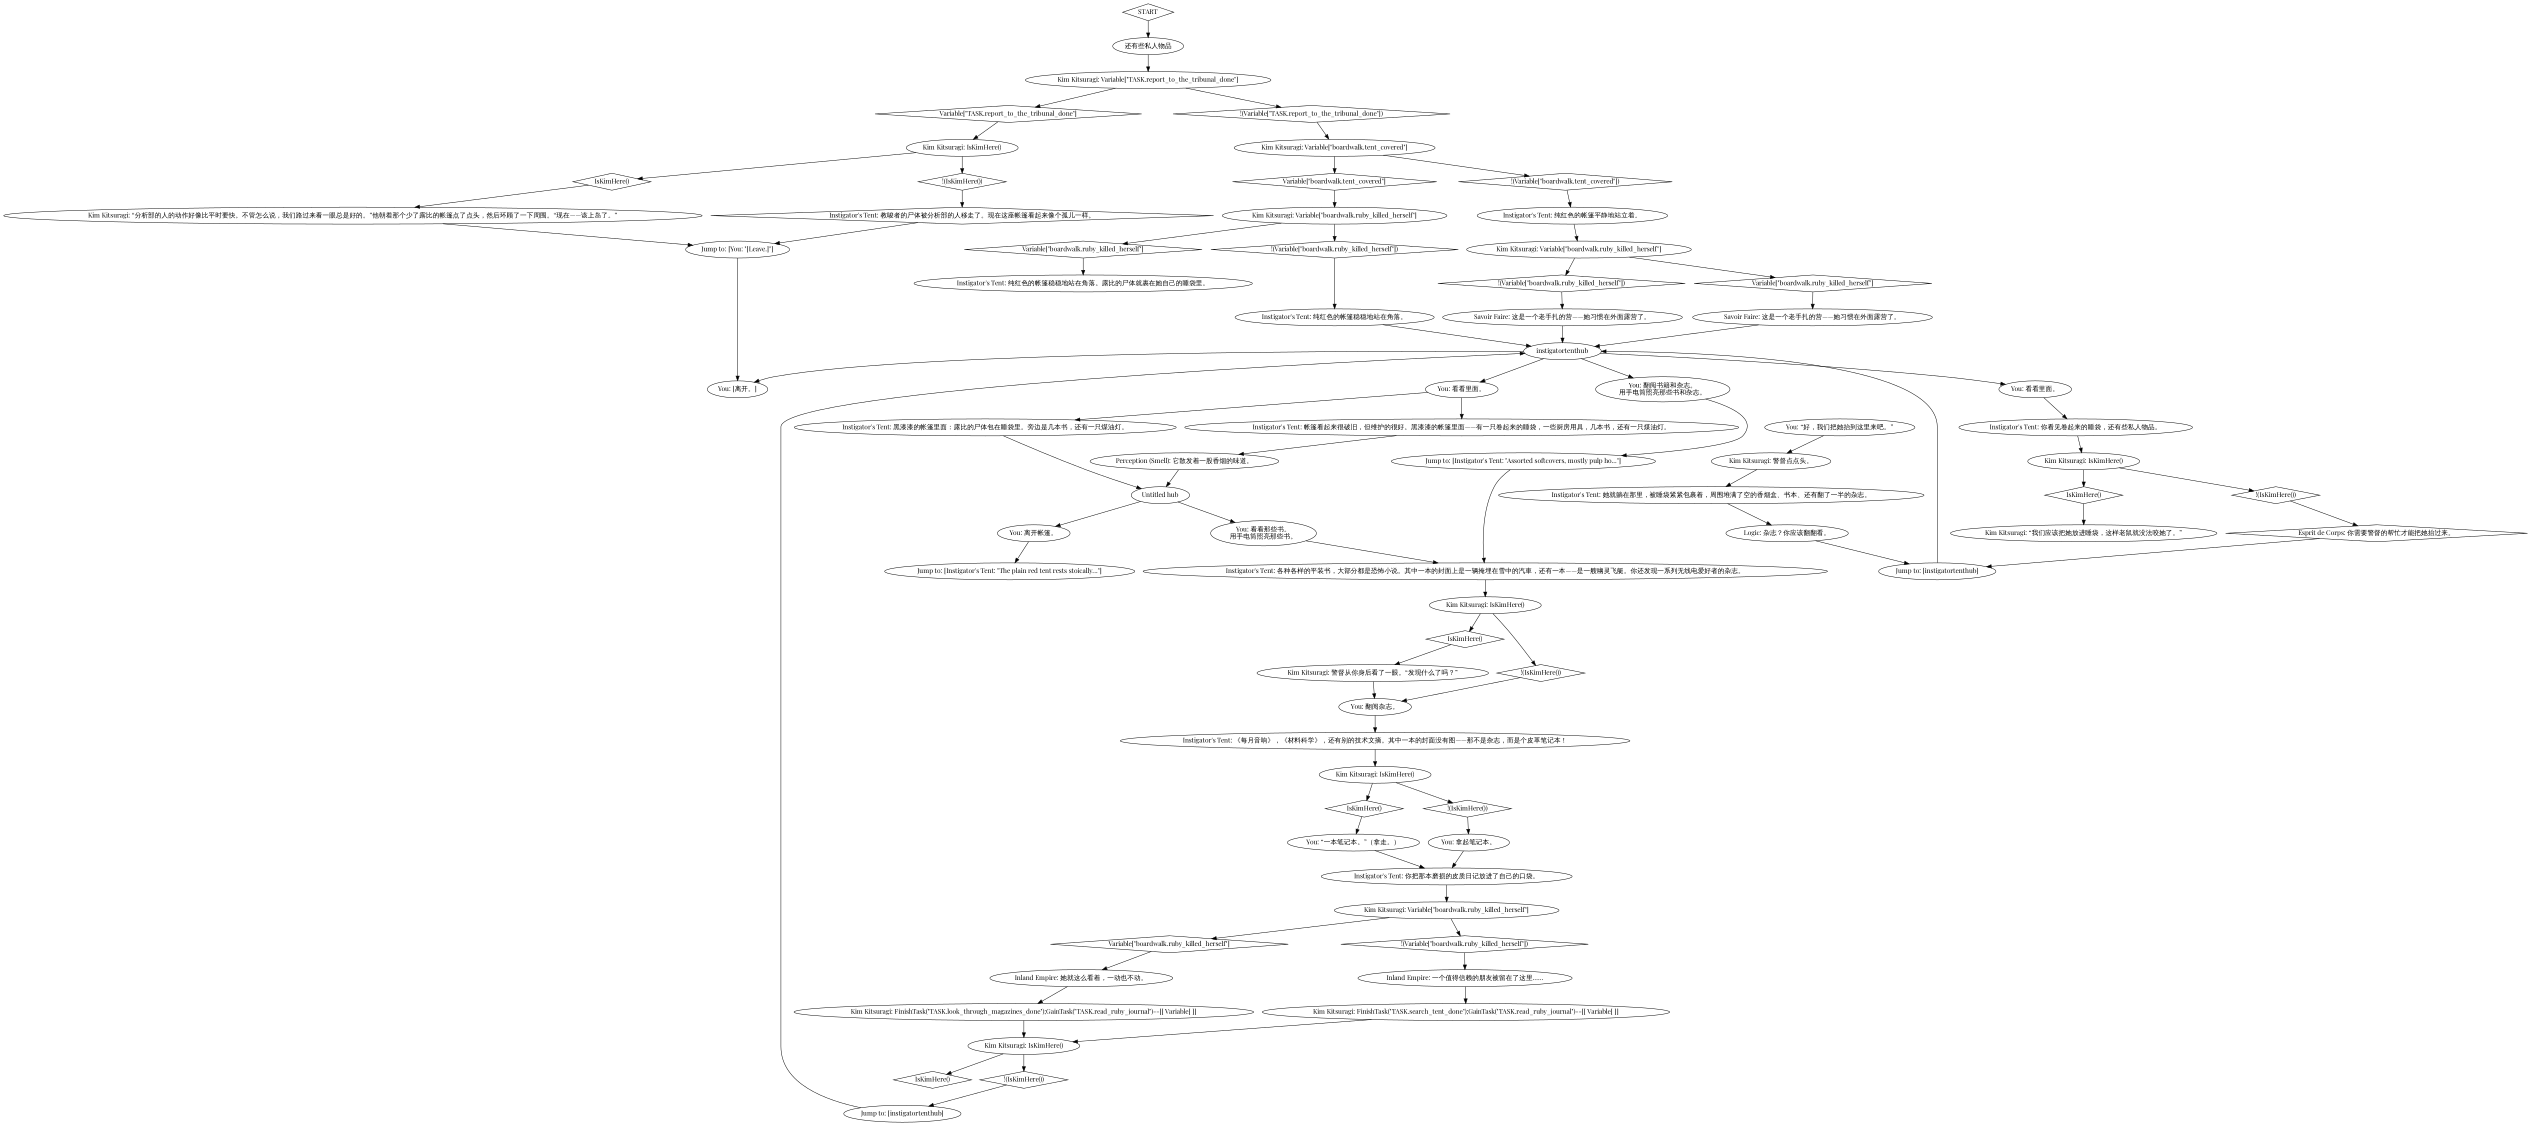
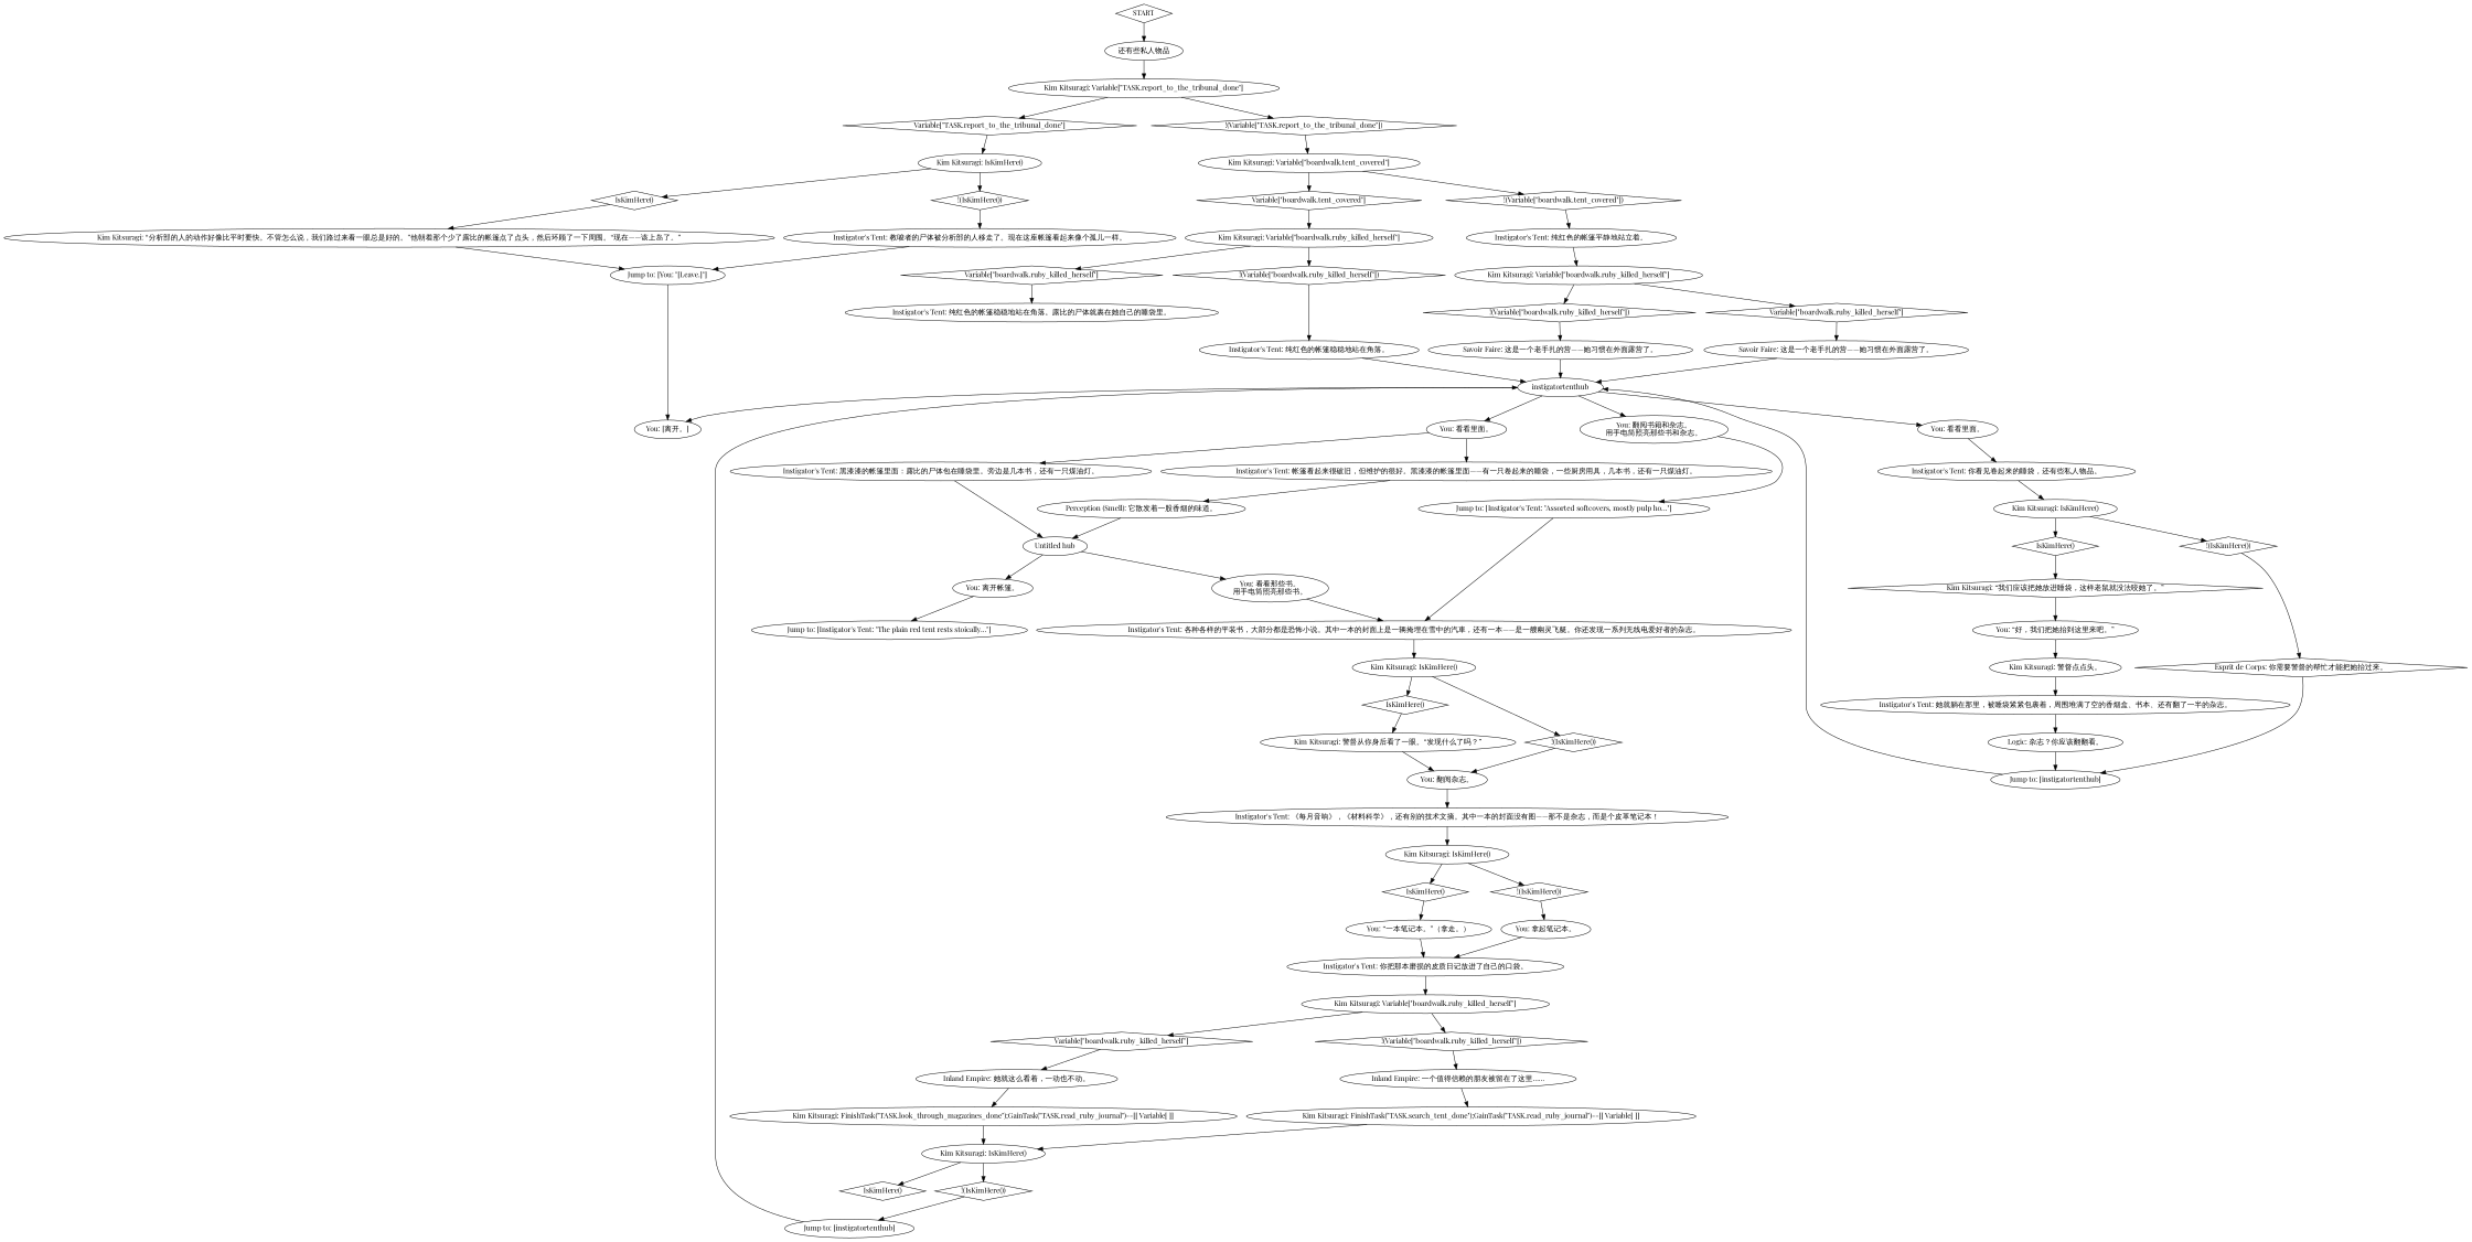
  digraph {
    fontname="Playfair Display"
    node [fontname="Playfair Display"]
    edge [fontname="Playfair Display"]
    n1 [label=START shape=diamond]
    n2 [label="还有些私人物品"]
    n3 [label="Kim Kitsuragi: Variable[\"TASK.report_to_the_tribunal_done\"]"]
    n4 [label="Variable[\"TASK.report_to_the_tribunal_done\"]" shape=diamond]
    n5 [label="!(Variable[\"TASK.report_to_the_tribunal_done\"])" shape=diamond]
    n6 [label="Kim Kitsuragi: Variable[\"boardwalk.tent_covered\"]"]
    n7 [label="Variable[\"boardwalk.tent_covered\"]" shape=diamond]
    n8 [label="!(Variable[\"boardwalk.tent_covered\"])" shape=diamond]
    n9 [label="Kim Kitsuragi: Variable[\"boardwalk.ruby_killed_herself\"]"]
    n10 [label="Instigator's Tent: 纯红色的帐篷平静地站立着。"]
    n11 [label="Variable[\"boardwalk.ruby_killed_herself\"]" shape=diamond]
    n12 [label="!(Variable[\"boardwalk.ruby_killed_herself\"])" shape=diamond]
    n13 [label="Kim Kitsuragi: Variable[\"boardwalk.ruby_killed_herself\"]"]
    n14 [label="Instigator's Tent: 各种各样的平装书，大部分都是恐怖小说。其中一本的封面上是一辆掩埋在雪中的汽車，还有一本——是一艘幽灵飞艇。你还发现一系列无线电爱好者的杂志。"]
    n15 [label="Kim Kitsuragi: IsKimHere()"]
    n16 [label="IsKimHere()" shape=diamond]
    n17 [label="!(IsKimHere())" shape=diamond]
    n18 [label="Savoir Faire: 这是一个老手扎的营——她习惯在外面露营了。"]
    n19 [label=instigatortenthub]
    n20 [label="You: [离开。]"]
    n21 [label="You: 看看里面。"]
    n22 [label="You: 看看里面。"]
    n23 [label="You: 翻阅书籍和杂志。\n用手电筒照亮那些书和杂志。"]
    n24 [label="Jump to: [instigatortenthub]"]
    n25 [label="You: “一本笔记本。”（拿走。）"]
    n26 [label="Instigator's Tent: 你把那本磨损的皮质日记放进了自己的口袋。"]
    n27 [label="Kim Kitsuragi: Variable[\"boardwalk.ruby_killed_herself\"]"]
    n28 [label="Instigator's Tent: 她就躺在那里，被睡袋紧紧包裹着，周围堆满了空的香烟盒、书本、还有翻了一半的杂志。"]
    n29 [label="Logic: 杂志？你应该翻翻看。"]
    n30 [label="Jump to: [You: \"[Leave.]\"]"]
    n31 [label="Inland Empire: 她就这么看着，一动也不动。"]
    n32 [label="Kim Kitsuragi: FinishTask(\"TASK.look_through_magazines_done\");GainTask(\"TASK.read_ruby_journal\")--[[ Variable[ ]]"]
    n33 [label="Kim Kitsuragi: IsKimHere()"]
    n34 [label="Perception (Smell): 它散发着一股香烟的味道。"]
    n35 [label="Untitled hub"]
    n36 [label="You: 看看那些书。\n用手电筒照亮那些书。"]
    n37 [label="You: 离开帐篷。"]
    n38 [label="Jump to: [Instigator's Tent: \"The plain red tent rests stoically...\"]"]
    n39 [label="Instigator's Tent: 帐篷看起来很破旧，但维护的很好。黑漆漆的帐篷里面——有一只卷起来的睡袋，一些厨房用具，几本书，还有一只煤油灯。"]
    n40 [label="Variable[\"boardwalk.ruby_killed_herself\"]" shape=diamond]
    n41 [label="!(Variable[\"boardwalk.ruby_killed_herself\"])" shape=diamond]
    n42 [label="Inland Empire: 一个值得信赖的朋友被留在了这里……"]
    n43 [label="Kim Kitsuragi: FinishTask(\"TASK.search_tent_done\");GainTask(\"TASK.read_ruby_journal\")--[[ Variable[ ]]"]
    n44 [label="Jump to: [instigatortenthub]"]
-   n45 [label="Kim Kitsuragi: “我们应该把她放进睡袋，这样老鼠就没法咬她了。”"]
+   n45 [label="Kim Kitsuragi: “我们应该把她放进睡袋，这样老鼠就没法咬她了。”" shape=diamond]
    n46 [label="You: “好，我们把她抬到这里来吧。”"]
    n47 [label="Kim Kitsuragi: 警督点点头。"]
    n48 [label="Instigator's Tent: 你看见卷起来的睡袋，还有些私人物品。"]
    n49 [label="Kim Kitsuragi: IsKimHere()"]
    n50 [label="Kim Kitsuragi: 警督从你身后看了一眼。“发现什么了吗？”"]
    n51 [label="You: 翻阅杂志。"]
    n52 [label="Instigator's Tent: 《每月音响》，《材料科学》，还有别的技术文摘。其中一本的封面没有图——那不是杂志，而是个皮革笔记本！"]
    n53 [label="IsKimHere()" shape=diamond]
    n54 [label="!(IsKimHere())" shape=diamond]
    n55 [label="Esprit de Corps: 你需要警督的帮忙才能把她抬过来。" shape=diamond]
    n56 [label="You: 拿起笔记本。"]
    n57 [label="IsKimHere()" shape=diamond]
    n58 [label="!(IsKimHere())" shape=diamond]
    n59 [label="Savoir Faire: 这是一个老手扎的营——她习惯在外面露营了。"]
    n60 [label="Kim Kitsuragi: IsKimHere()"]
-   n61 [label="Instigator's Tent: 教唆者的尸体被分析部的人移走了。现在这座帐篷看起来像个孤儿一样。" shape=diamond]
+   n61 [label="Instigator's Tent: 教唆者的尸体被分析部的人移走了。现在这座帐篷看起来像个孤儿一样。"]
    n62 [label="IsKimHere()" shape=diamond]
    n63 [label="!(IsKimHere())" shape=diamond]
    n64 [label="Kim Kitsuragi: IsKimHere()"]
    n65 [label="IsKimHere()" shape=diamond]
    n66 [label="!(IsKimHere())" shape=diamond]
    n67 [label="Kim Kitsuragi: “分析部的人的动作好像比平时要快。不管怎么说，我们路过来看一眼总是好的。”他朝着那个少了露比的帐篷点了点头，然后环顾了一下周围。“现在——该上岛了。”"]
    n68 [label="Variable[\"boardwalk.ruby_killed_herself\"]" shape=diamond]
    n69 [label="!(Variable[\"boardwalk.ruby_killed_herself\"])" shape=diamond]
    n70 [label="Instigator's Tent: 黑漆漆的帐篷里面：露比的尸体包在睡袋里。旁边是几本书，还有一只煤油灯。"]
    n71 [label="Jump to: [Instigator's Tent: \"Assorted softcovers, mostly pulp ho...\"]"]
    n72 [label="Instigator's Tent: 纯红色的帐篷稳稳地站在角落。露比的尸体就裹在她自己的睡袋里。"]
    n73 [label="Instigator's Tent: 纯红色的帐篷稳稳地站在角落。"]
    n1 -> n2
    n2 -> n3
    n3 -> n4
    n3 -> n5
    n4 -> n64
    n5 -> n6
    n6 -> n7
    n6 -> n8
    n7 -> n9
    n8 -> n10
    n9 -> n11
    n9 -> n12
    n10 -> n13
    n11 -> n72
    n12 -> n73
    n13 -> n68
    n13 -> n69
    n14 -> n15
    n15 -> n16
    n15 -> n17
    n16 -> n50
    n17 -> n51
    n18 -> n19
    n19 -> n20
    n19 -> n21
    n19 -> n22
    n19 -> n23
    n21 -> n48
    n22 -> n39
    n22 -> n70
    n23 -> n71
    n24 -> n19
    n25 -> n26
    n26 -> n27
    n27 -> n40
    n27 -> n41
    n28 -> n29
    n29 -> n24
    n30 -> n20
    n31 -> n32
    n32 -> n33
    n33 -> n57
    n33 -> n58
    n34 -> n35
    n35 -> n36
    n35 -> n37
    n36 -> n14
    n37 -> n38
    n39 -> n34
    n40 -> n31
    n41 -> n42
    n42 -> n43
    n43 -> n33
    n44 -> n19
+   n45 -> n46
    n46 -> n47
    n47 -> n28
    n48 -> n49
    n49 -> n53
    n49 -> n54
    n50 -> n51
    n51 -> n52
    n52 -> n60
    n53 -> n45
    n54 -> n55
    n55 -> n24
    n56 -> n26
    n58 -> n44
    n59 -> n19
    n60 -> n62
    n60 -> n63
    n61 -> n30
    n62 -> n25
    n63 -> n56
    n64 -> n65
    n64 -> n66
    n65 -> n67
    n66 -> n61
    n67 -> n30
    n68 -> n59
    n69 -> n18
    n70 -> n35
    n71 -> n14
    n73 -> n19
  }
